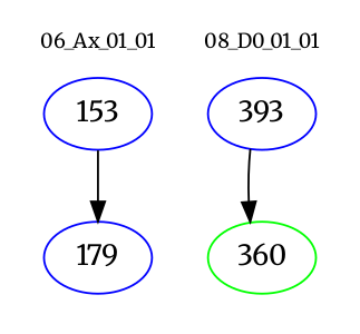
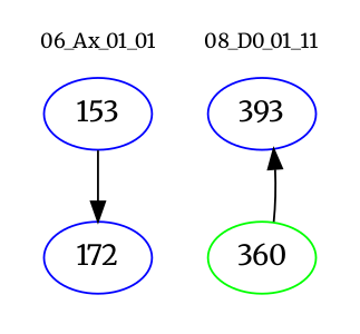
  digraph {
    fontname=Merriweather
    node [color=blue fontname=Merriweather]
    edge [color=black fontname=Merriweather]
    n1 [label=153]
-   n2 [label=179]
+   n2 [label=172]
    n3 [label=393]
    n4 [color=green label=360]
    subgraph cluster_1 {
      color=white
      fontsize=10
      label="06_Ax_01_01"
      n1
      n2
    }
    subgraph cluster_2 {
      color=white
      fontsize=10
-     label="08_D0_01_01"
+     label="08_D0_01_11"
      n3
      n4
    }
    n1 -> n2
-   n3 -> n4
+   n4 -> n3
  }
